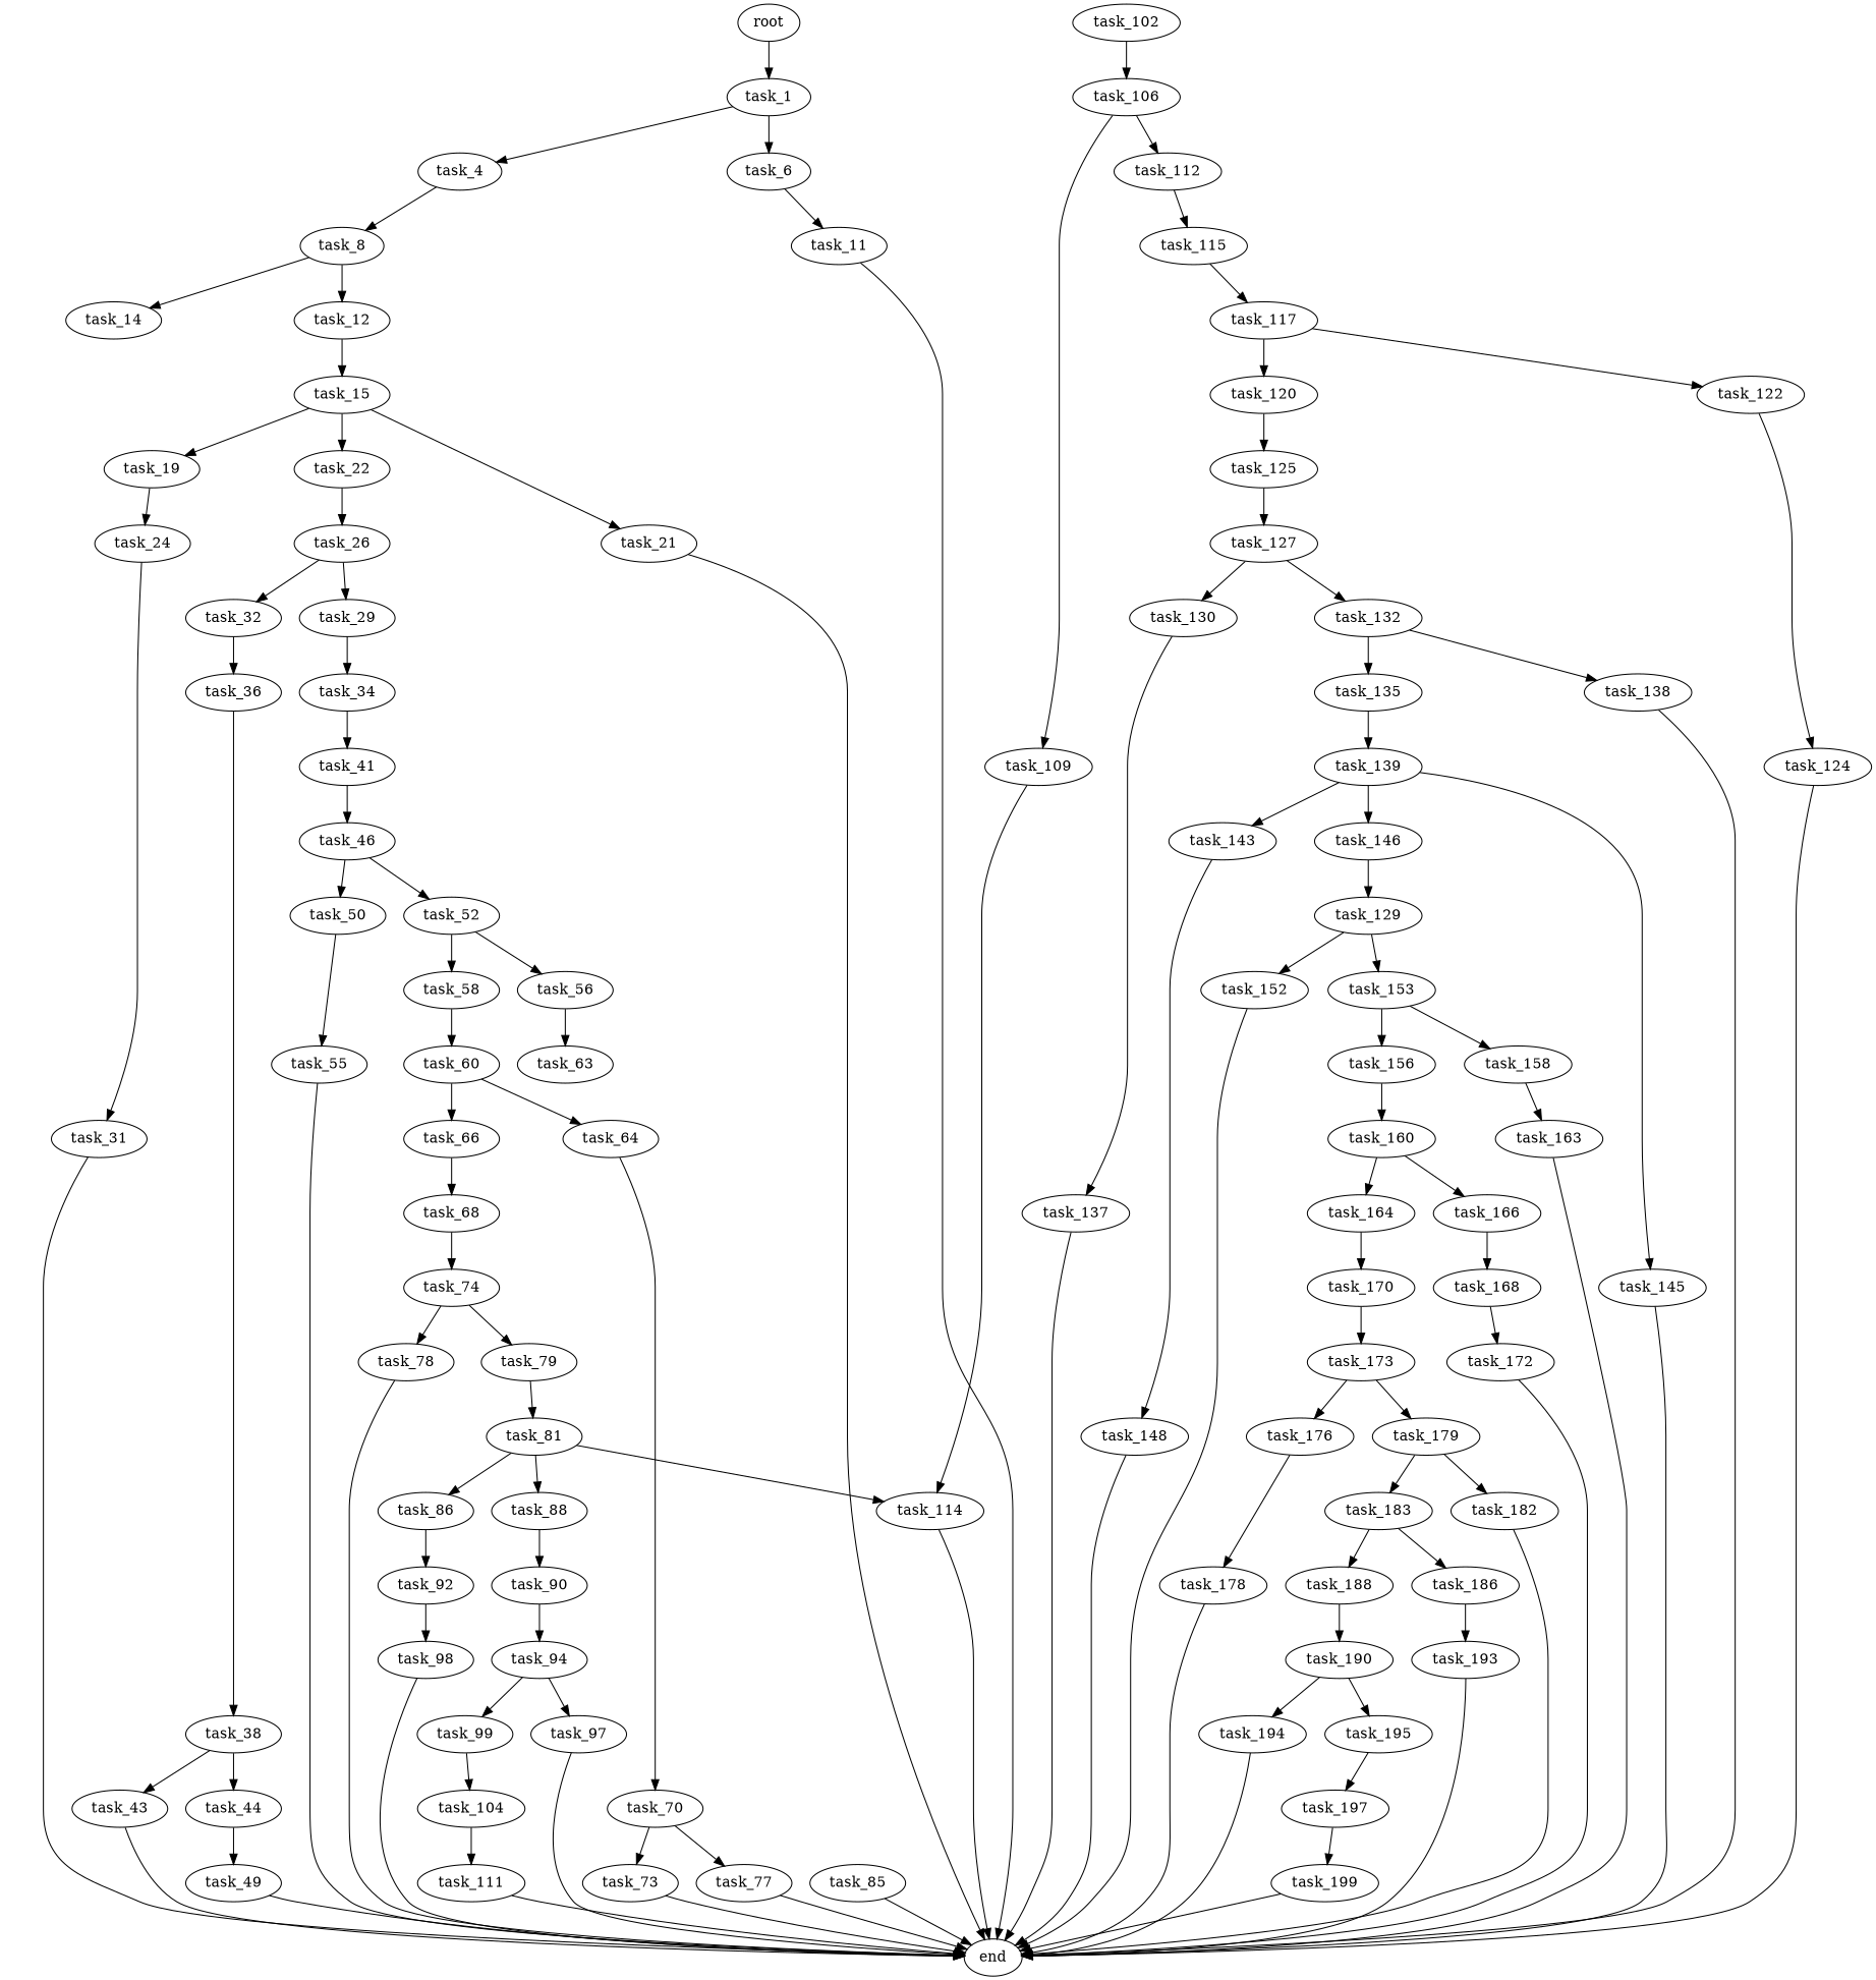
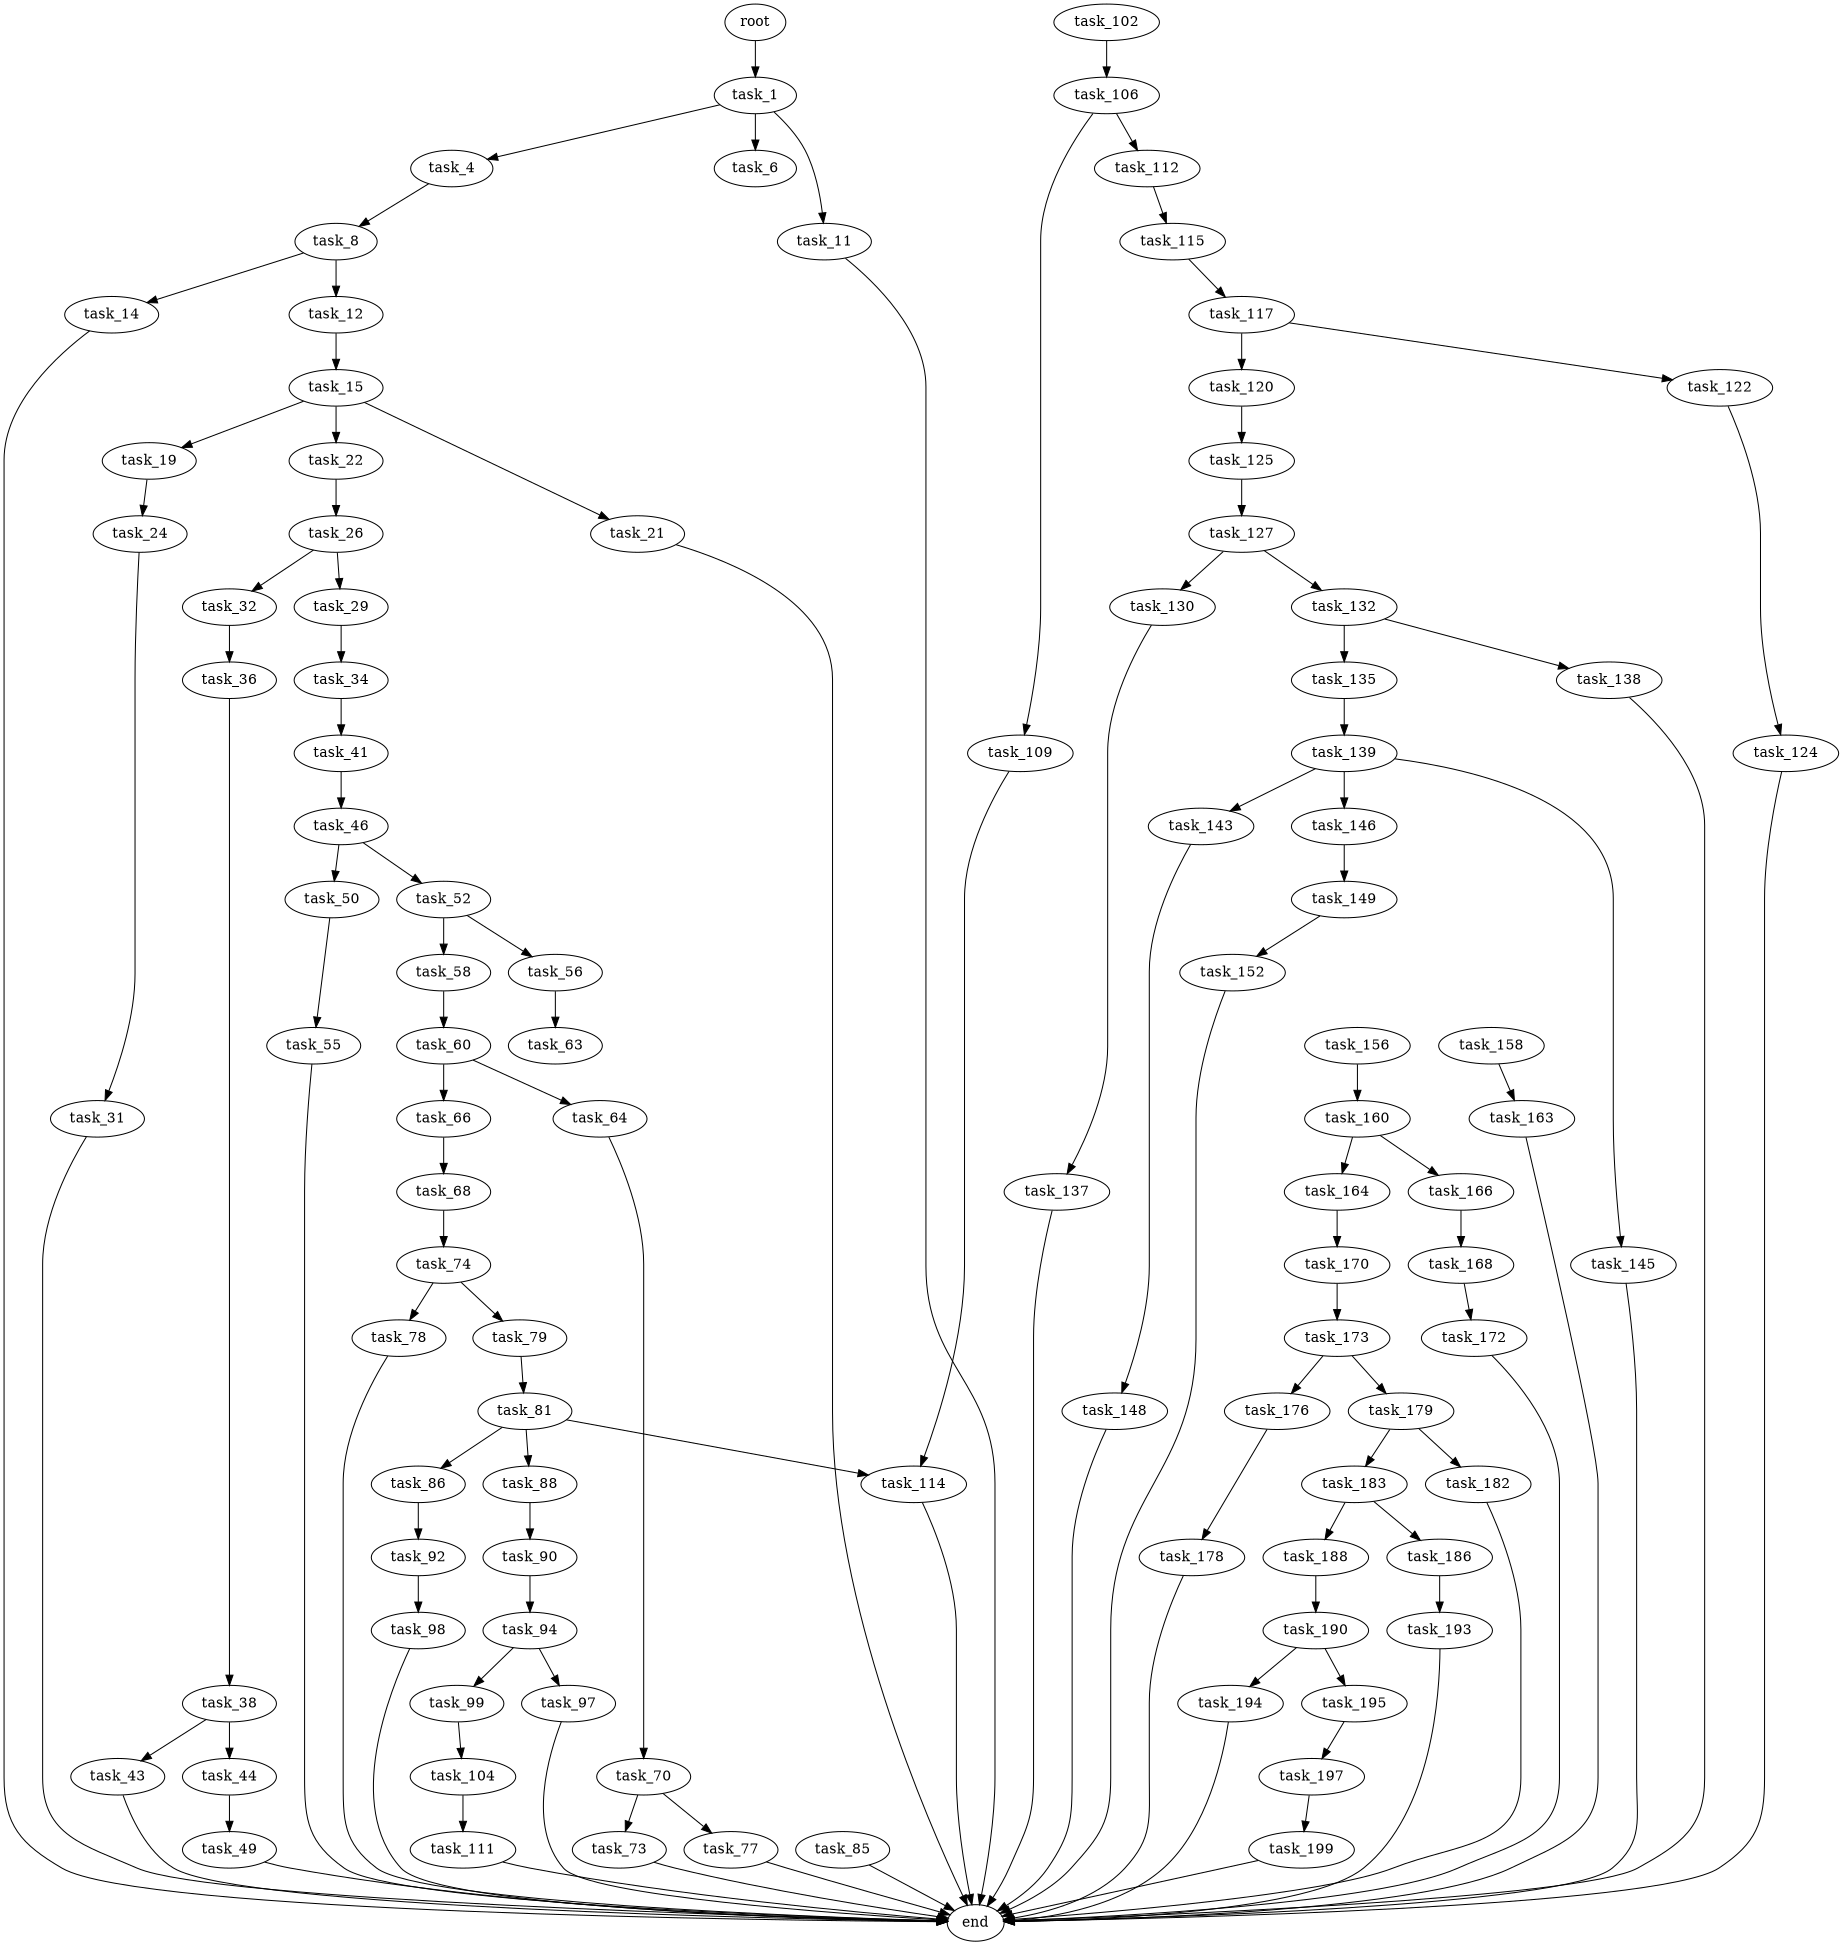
  digraph {
    root
    task_1
    task_4
    task_6
    task_8
    task_11
    task_12
    task_14
    end
    task_15
    task_19
    task_21
    task_22
    task_24
    task_26
    task_31
    task_29
    task_32
    task_34
    task_36
    task_41
    task_38
    task_46
    task_43
    task_44
    task_50
    task_52
    task_49
    task_55
    task_56
    task_58
    task_63
    task_60
    task_64
    task_66
    task_70
    task_68
    task_73
    task_77
    task_74
    task_78
    task_79
    task_81
    task_86
    task_88
    task_114
    task_85
    task_92
    task_90
    task_98
    task_94
    task_97
    task_99
    task_104
    task_102
    task_106
    task_111
    task_109
    task_112
    task_115
    task_117
    task_120
    task_122
    task_125
    task_124
    task_127
    task_130
    task_132
    task_137
    task_135
    task_138
    task_139
    task_143
    task_145
    task_146
    task_148
-   task_149 [label=task_129]
+   task_149
    task_152
-   task_153
    task_156
    task_158
    task_160
    task_163
    task_164
    task_166
    task_170
    task_168
    task_173
    task_172
    task_176
    task_179
    task_178
    task_182
    task_183
    task_186
    task_188
    task_193
    task_190
    task_194
    task_195
    task_197
    task_199
    root -> task_1
    task_1 -> task_4
    task_1 -> task_6
    task_4 -> task_8
-   task_6 -> task_11
+   task_1 -> task_11
    task_8 -> task_12
    task_8 -> task_14
    task_11 -> end
    task_12 -> task_15
+   task_14 -> end
    task_15 -> task_19
    task_15 -> task_21
    task_15 -> task_22
    task_19 -> task_24
    task_21 -> end
    task_22 -> task_26
    task_24 -> task_31
    task_26 -> task_29
    task_26 -> task_32
    task_31 -> end
    task_29 -> task_34
    task_32 -> task_36
    task_34 -> task_41
    task_36 -> task_38
    task_41 -> task_46
    task_38 -> task_43
    task_38 -> task_44
    task_46 -> task_50
    task_46 -> task_52
    task_43 -> end
    task_44 -> task_49
    task_50 -> task_55
    task_52 -> task_56
    task_52 -> task_58
    task_49 -> end
    task_55 -> end
    task_56 -> task_63
    task_58 -> task_60
    task_60 -> task_64
    task_60 -> task_66
    task_64 -> task_70
    task_66 -> task_68
    task_70 -> task_73
    task_70 -> task_77
    task_68 -> task_74
    task_73 -> end
    task_77 -> end
    task_74 -> task_78
    task_74 -> task_79
    task_78 -> end
    task_79 -> task_81
    task_81 -> task_86
    task_81 -> task_88
    task_81 -> task_114
    task_86 -> task_92
    task_88 -> task_90
    task_114 -> end
    task_85 -> end
    task_92 -> task_98
    task_90 -> task_94
    task_98 -> end
    task_94 -> task_97
    task_94 -> task_99
    task_97 -> end
    task_99 -> task_104
    task_104 -> task_111
    task_102 -> task_106
    task_106 -> task_109
    task_106 -> task_112
    task_111 -> end
    task_109 -> task_114
    task_112 -> task_115
    task_115 -> task_117
    task_117 -> task_120
    task_117 -> task_122
    task_120 -> task_125
    task_122 -> task_124
    task_125 -> task_127
    task_124 -> end
    task_127 -> task_130
    task_127 -> task_132
    task_130 -> task_137
    task_132 -> task_135
    task_132 -> task_138
    task_137 -> end
    task_135 -> task_139
    task_138 -> end
    task_139 -> task_143
    task_139 -> task_145
    task_139 -> task_146
    task_143 -> task_148
    task_145 -> end
    task_146 -> task_149
    task_148 -> end
    task_149 -> task_152
-   task_149 -> task_153
    task_152 -> end
-   task_153 -> task_156
-   task_153 -> task_158
    task_156 -> task_160
    task_158 -> task_163
    task_160 -> task_164
    task_160 -> task_166
    task_163 -> end
    task_164 -> task_170
    task_166 -> task_168
    task_170 -> task_173
    task_168 -> task_172
    task_173 -> task_176
    task_173 -> task_179
    task_172 -> end
    task_176 -> task_178
    task_179 -> task_182
    task_179 -> task_183
    task_178 -> end
    task_182 -> end
    task_183 -> task_186
    task_183 -> task_188
    task_186 -> task_193
    task_188 -> task_190
    task_193 -> end
    task_190 -> task_194
    task_190 -> task_195
    task_194 -> end
    task_195 -> task_197
    task_197 -> task_199
    task_199 -> end
  }
